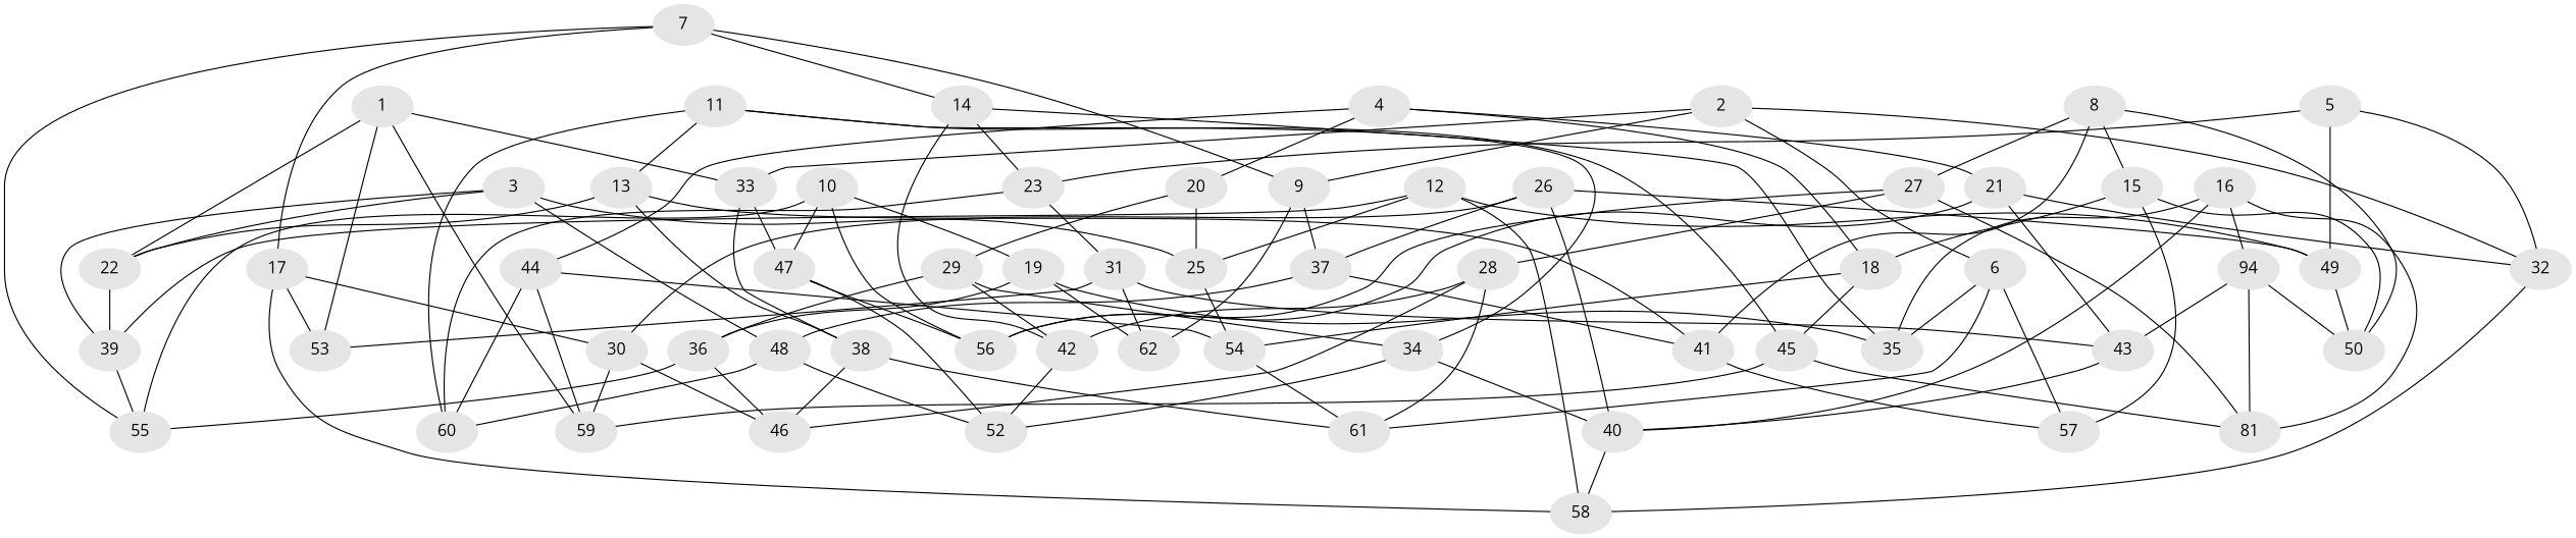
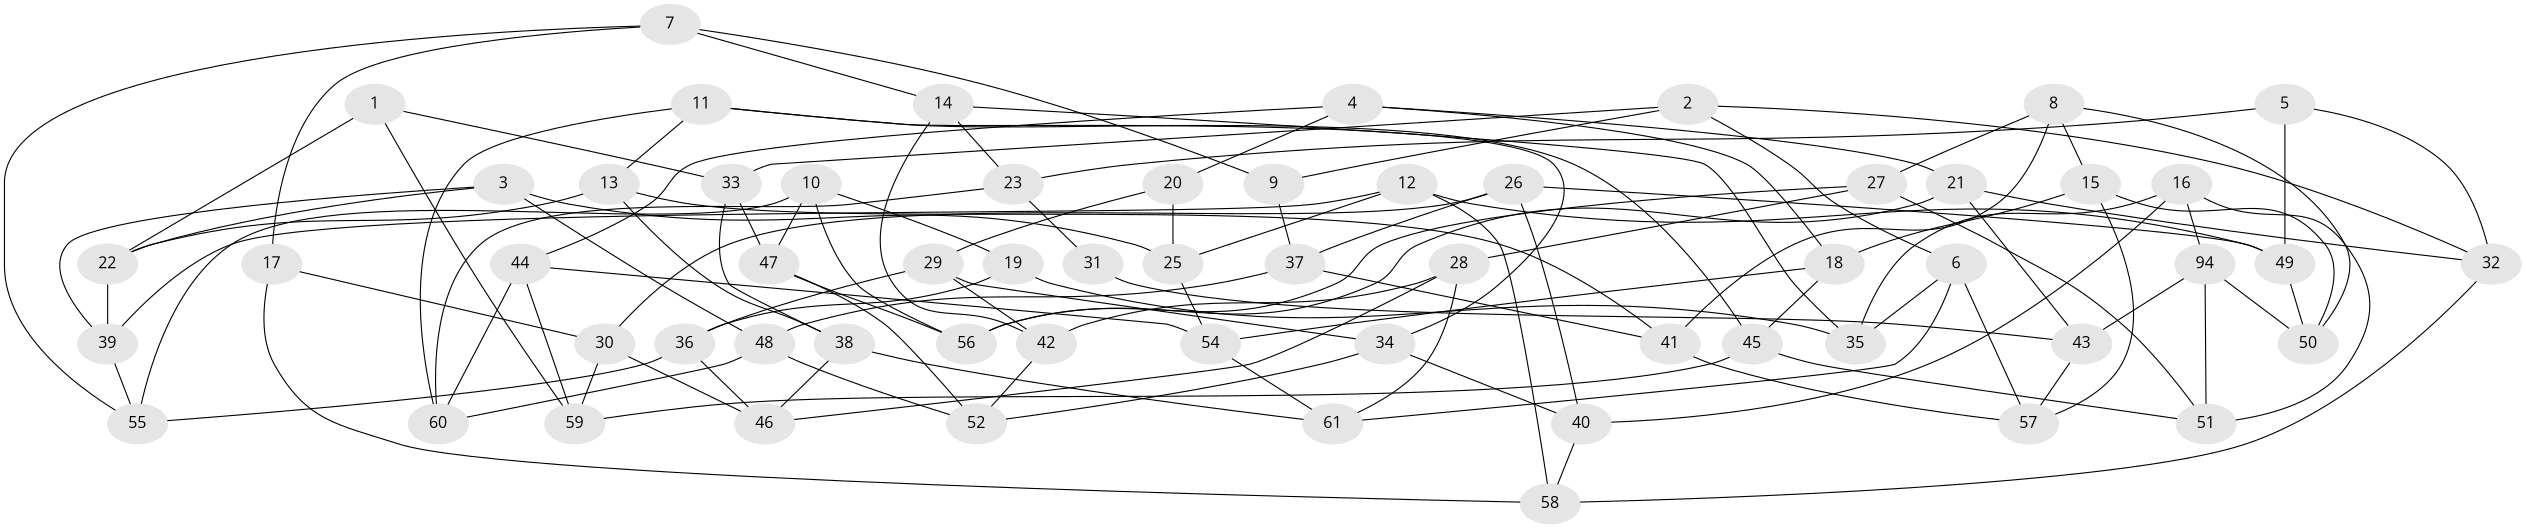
  graph {
    fontname="Open Sans"
    node [color=gray90 fontname="Open Sans" style=filled]
    edge [fontname="Open Sans"]
    1
    22
    33
-   53
    59
    39
    47
    38
    2
    6
    9
    32
    35
    57
    61
    37
-   62
    58
    3
    25
    48
    54
    55
    60
    52
    4
    18
    20
    21
    44
    45
    29
    56
    43
    5
    23
    49
    31
    50
    7
    14
    17
    42
    30
    8
    15
    27
    41
-   51 [label=81]
+   51
    28
    10
    19
    36
    11
    13
    34
    40
    12
    46
    16
    n61 [label=94]
    26
    1 -- 22
    1 -- 33
-   1 -- 53
    1 -- 59
    22 -- 39
    33 -- 47
    33 -- 38
    39 -- 55
    47 -- 52
    47 -- 56
    38 -- 61
    38 -- 46
    2 -- 33
    2 -- 6
    2 -- 9
    2 -- 32
    6 -- 35
    6 -- 57
    6 -- 61
    9 -- 37
-   9 -- 62
    32 -- 58
    37 -- 48
    37 -- 41
    3 -- 22
    3 -- 39
    3 -- 25
    3 -- 48
    25 -- 54
    48 -- 60
    48 -- 52
    54 -- 61
    4 -- 18
    4 -- 20
    4 -- 21
    4 -- 44
    18 -- 54
    18 -- 45
    20 -- 25
    20 -- 29
    21 -- 32
    21 -- 56
    21 -- 43
    44 -- 59
    44 -- 54
    44 -- 60
    45 -- 59
    45 -- 51
    29 -- 42
    29 -- 36
    29 -- 34
-   43 -- 40
+   43 -- 57
    5 -- 32
    5 -- 23
    5 -- 49
    23 -- 60
    23 -- 31
    49 -- 50
-   31 -- 53
-   31 -- 62
    31 -- 43
    7 -- 9
    7 -- 55
    7 -- 14
    7 -- 17
    14 -- 35
    14 -- 23
    14 -- 42
-   17 -- 53
    17 -- 58
    17 -- 30
    42 -- 52
    30 -- 59
    30 -- 46
    8 -- 50
    8 -- 15
    8 -- 27
    8 -- 41
    15 -- 57
    15 -- 18
    15 -- 50
    27 -- 56
    27 -- 51
    27 -- 28
    41 -- 57
    28 -- 61
    28 -- 42
    28 -- 46
    10 -- 47
    10 -- 55
    10 -- 56
    10 -- 19
    19 -- 35
-   19 -- 62
    19 -- 36
    36 -- 55
    36 -- 46
    11 -- 60
    11 -- 45
    11 -- 13
    11 -- 34
    13 -- 22
    13 -- 38
    13 -- 41
    34 -- 52
    34 -- 40
    40 -- 58
    12 -- 39
    12 -- 58
    12 -- 25
    12 -- 49
    16 -- 35
    16 -- 51
    16 -- 40
    16 -- n61
    n61 -- 43
    n61 -- 50
    n61 -- 51
    26 -- 37
    26 -- 49
    26 -- 30
    26 -- 40
  }
